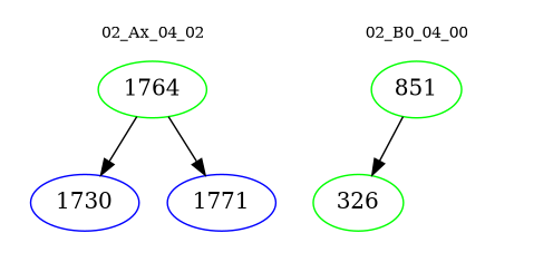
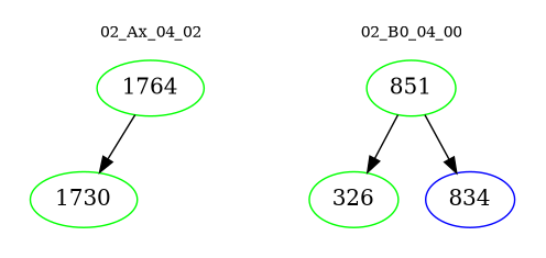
  digraph {
    node [color=green]
    edge [color=black]
    n1 [label=1764]
-   n2 [color=blue label=1730]
-   n3 [color=blue label=1771]
+   n2 [label=1730]
    n4 [label=851]
    n5 [label=326]
+   n6 [color=blue label=834]
    subgraph cluster_1 {
      color=white
      fontsize=10
      label="02_Ax_04_02"
      n1
      n2
-     n3
    }
    subgraph cluster_2 {
      color=white
      fontsize=10
      label="02_B0_04_00"
      n4
      n5
+     n6
    }
    n1 -> n2
-   n1 -> n3
    n4 -> n5
+   n4 -> n6
  }
